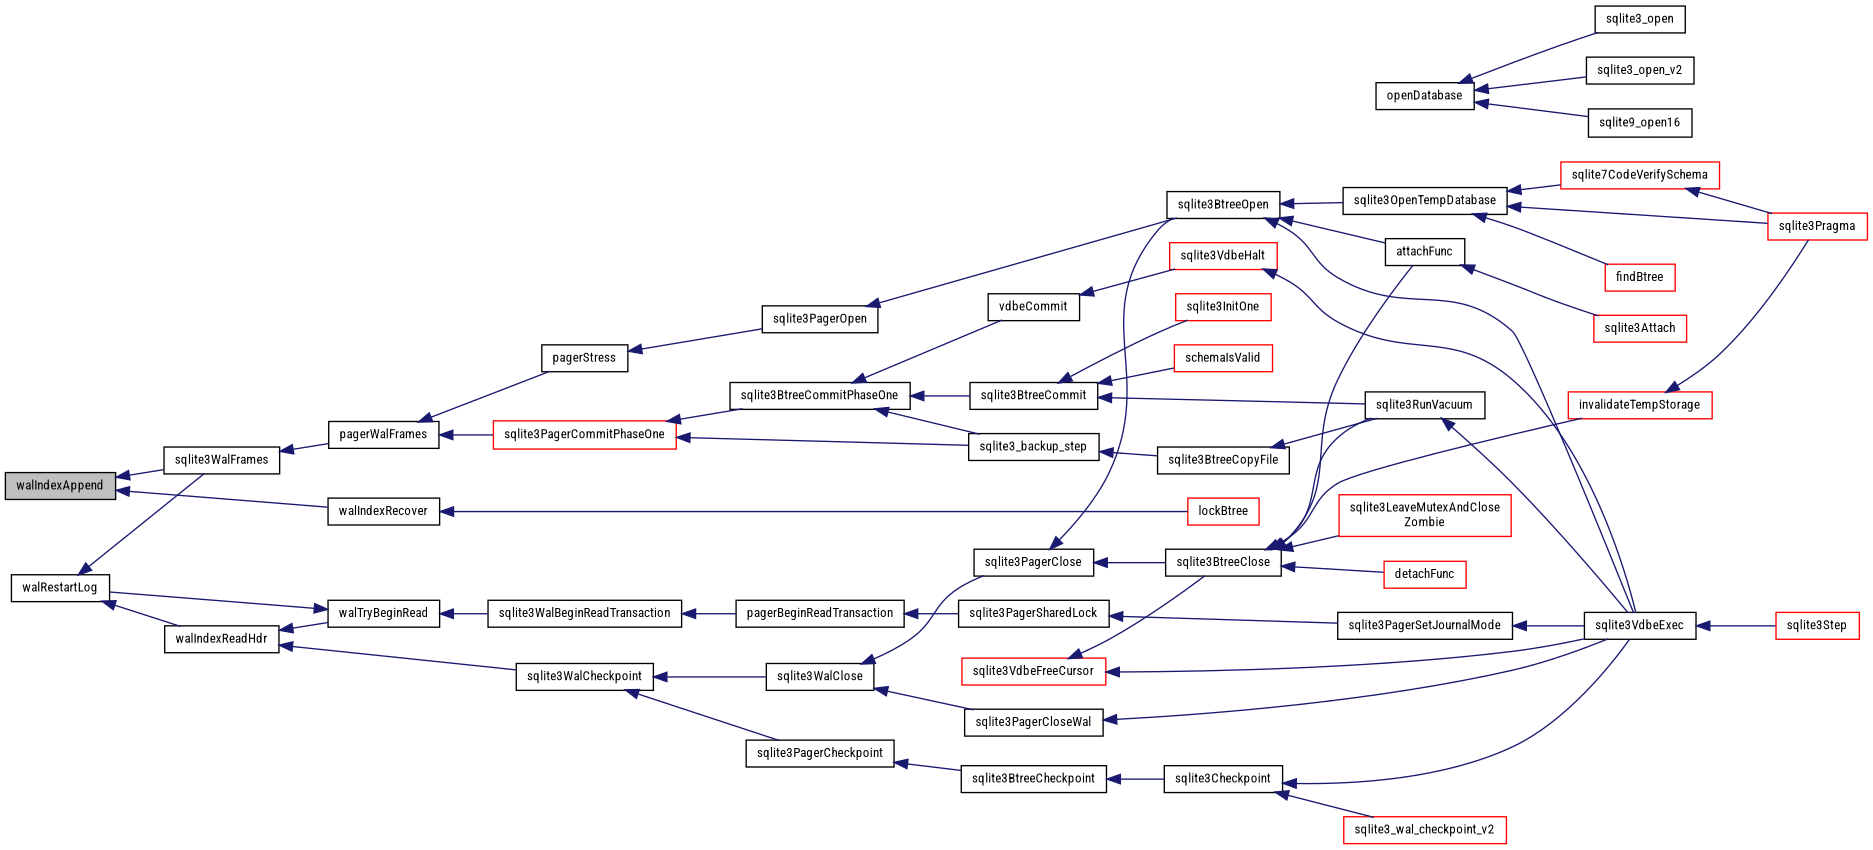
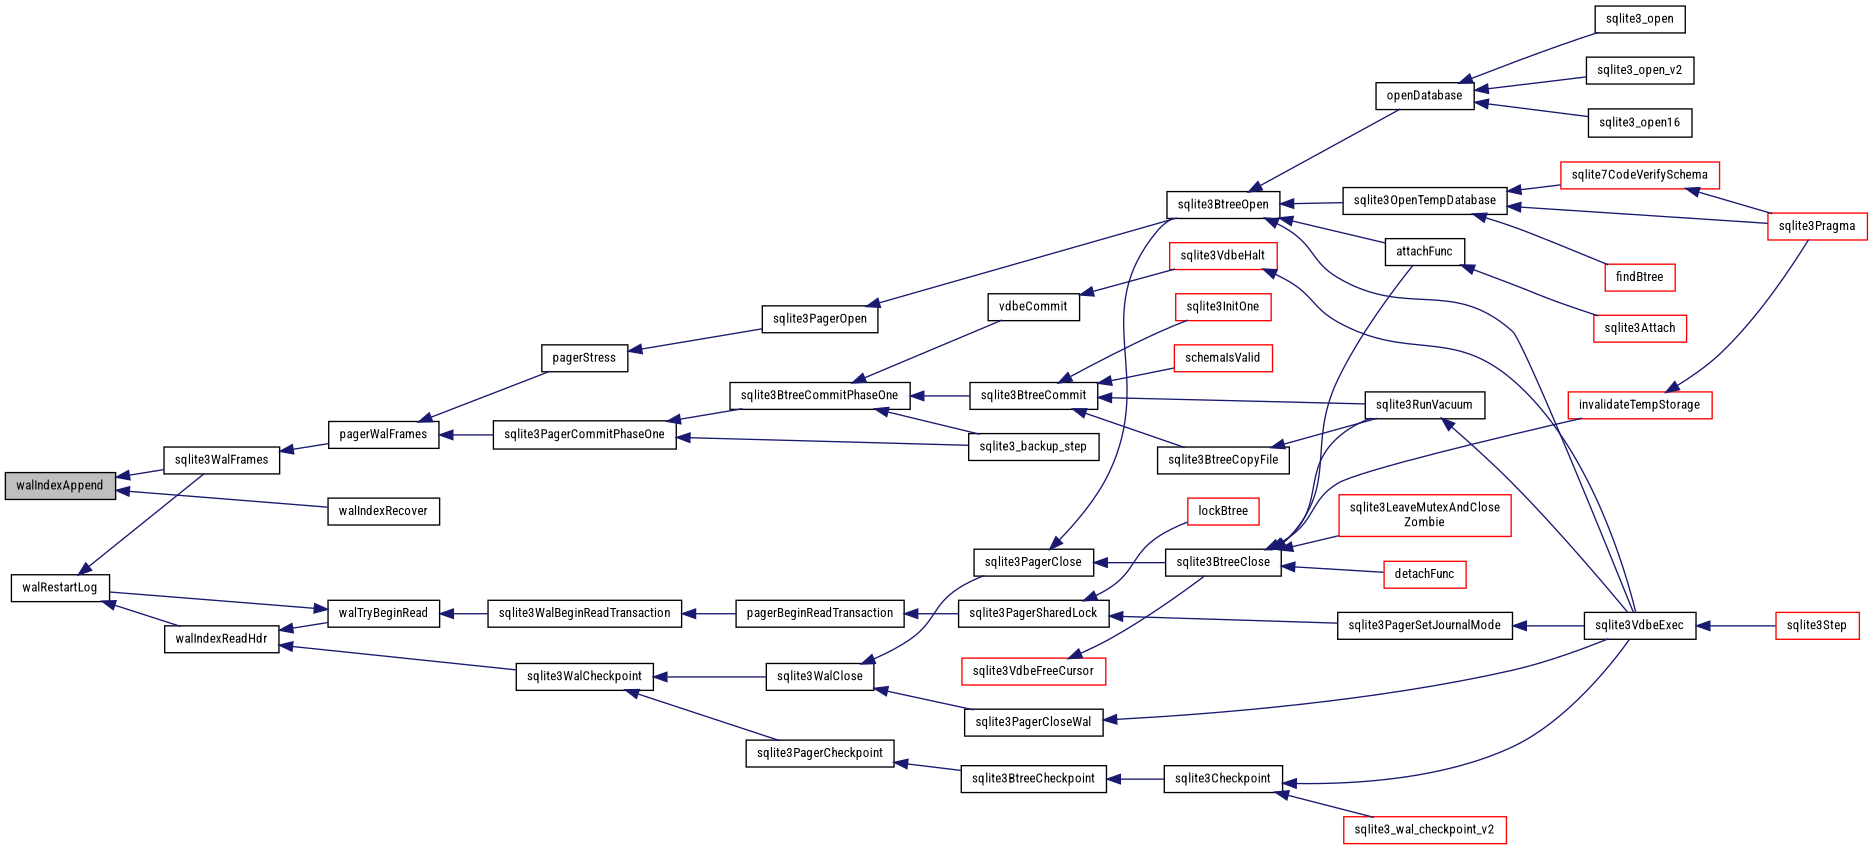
  digraph {
    fontname="Roboto Condensed"
    rankdir=LR
    node [color=black fillcolor=white fontname="Roboto Condensed" fontsize=10 shape=record style=filled]
    edge [color=midnightblue dir=back fontname="Roboto Condensed" fontsize=10 labelfontname=FreeSans labelfontsize=10 style=solid]
    n1 [fillcolor=grey75 fontcolor=black height=0.2 label=walIndexAppend width=0.4]
    n2 [height=0.2 label=walIndexRecover width=0.4]
    n3 [height=0.2 label=sqlite3WalFrames width=0.4]
    n4 [height=0.2 label=pagerWalFrames width=0.4]
    n5 [height=0.2 label=walIndexReadHdr width=0.4]
    n6 [height=0.2 label=walTryBeginRead width=0.4]
    n7 [height=0.2 label=sqlite3WalCheckpoint width=0.4]
    n8 [height=0.2 label=sqlite3WalBeginReadTransaction width=0.4]
    n9 [height=0.2 label=walRestartLog width=0.4]
    n10 [height=0.2 label=sqlite3PagerCheckpoint width=0.4]
    n11 [height=0.2 label=sqlite3WalClose width=0.4]
    n12 [height=0.2 label=pagerBeginReadTransaction width=0.4]
    n13 [height=0.2 label=sqlite3PagerSharedLock width=0.4]
    n14 [height=0.2 label=sqlite3PagerSetJournalMode width=0.4]
    n15 [color=red height=0.2 label=lockBtree width=0.4]
    n16 [height=0.2 label=sqlite3VdbeExec width=0.4]
    n17 [color=red height=0.2 label=sqlite3Step width=0.4]
    n18 [height=0.2 label=pagerStress width=0.4]
-   n19 [color=red height=0.2 label=sqlite3PagerCommitPhaseOne width=0.4]
+   n19 [height=0.2 label=sqlite3PagerCommitPhaseOne width=0.4]
    n20 [height=0.2 label=sqlite3PagerOpen width=0.4]
    n21 [height=0.2 label=sqlite3BtreeCommitPhaseOne width=0.4]
    n22 [height=0.2 label=sqlite3_backup_step width=0.4]
    n23 [height=0.2 label=sqlite3BtreeOpen width=0.4]
    n24 [height=0.2 label=attachFunc width=0.4]
    n25 [height=0.2 label=sqlite3OpenTempDatabase width=0.4]
    n26 [height=0.2 label=openDatabase width=0.4]
    n27 [color=red height=0.2 label=sqlite3Attach width=0.4]
    n28 [color=red height=0.2 label=findBtree width=0.4]
    n29 [color=red height=0.2 label=sqlite7CodeVerifySchema width=0.4]
    n30 [color=red height=0.2 label=sqlite3Pragma width=0.4]
    n31 [height=0.2 label=sqlite3_open width=0.4]
    n32 [height=0.2 label=sqlite3_open_v2 width=0.4]
-   n33 [height=0.2 label=sqlite9_open16 width=0.4]
+   n33 [height=0.2 label=sqlite3_open16 width=0.4]
    n34 [height=0.2 label=sqlite3BtreeCommit width=0.4]
    n35 [height=0.2 label=vdbeCommit width=0.4]
    n36 [height=0.2 label=sqlite3BtreeCopyFile width=0.4]
    n37 [color=red height=0.2 label=sqlite3InitOne width=0.4]
    n38 [color=red height=0.2 label=schemaIsValid width=0.4]
    n39 [height=0.2 label=sqlite3RunVacuum width=0.4]
    n40 [color=red height=0.2 label=sqlite3VdbeHalt width=0.4]
    n41 [height=0.2 label=sqlite3BtreeCheckpoint width=0.4]
    n42 [height=0.2 label=sqlite3PagerClose width=0.4]
    n43 [height=0.2 label=sqlite3PagerCloseWal width=0.4]
    n44 [height=0.2 label=sqlite3Checkpoint width=0.4]
    n45 [color=red height=0.2 label=sqlite3_wal_checkpoint_v2 width=0.4]
    n46 [height=0.2 label=sqlite3BtreeClose width=0.4]
    n47 [color=red height=0.2 label=detachFunc width=0.4]
    n48 [color=red height=0.2 label=invalidateTempStorage width=0.4]
    n49 [color=red height=0.2 label="sqlite3LeaveMutexAndClose\lZombie" width=0.4]
    n50 [color=red height=0.2 label=sqlite3VdbeFreeCursor width=0.4]
    n1 -> n2
    n1 -> n3
    n3 -> n4
    n4 -> n18
    n4 -> n19
    n5 -> n6
    n5 -> n7
    n6 -> n8
    n6 -> n9
    n7 -> n10
    n7 -> n11
    n8 -> n12
    n9 -> n3
    n9 -> n5
    n10 -> n41
    n11 -> n42
    n11 -> n43
    n12 -> n13
    n13 -> n14
-   n2 -> n15
+   n13 -> n15
    n14 -> n16
    n16 -> n17
    n18 -> n20
    n19 -> n21
    n19 -> n22
    n20 -> n23
    n21 -> n22
    n21 -> n34
    n21 -> n35
-   n22 -> n36
+   n34 -> n36
    n23 -> n16
    n23 -> n24
    n23 -> n25
+   n23 -> n26
    n24 -> n27
    n25 -> n28
    n25 -> n29
    n25 -> n30
    n26 -> n31
    n26 -> n32
    n26 -> n33
    n29 -> n30
    n34 -> n37
    n34 -> n38
    n34 -> n39
    n35 -> n40
    n36 -> n39
    n39 -> n16
    n40 -> n16
    n41 -> n44
    n42 -> n23
    n42 -> n46
    n43 -> n16
    n44 -> n16
    n44 -> n45
    n46 -> n24
    n46 -> n39
    n46 -> n47
    n46 -> n48
    n46 -> n49
    n48 -> n30
-   n50 -> n16
    n50 -> n46
  }
